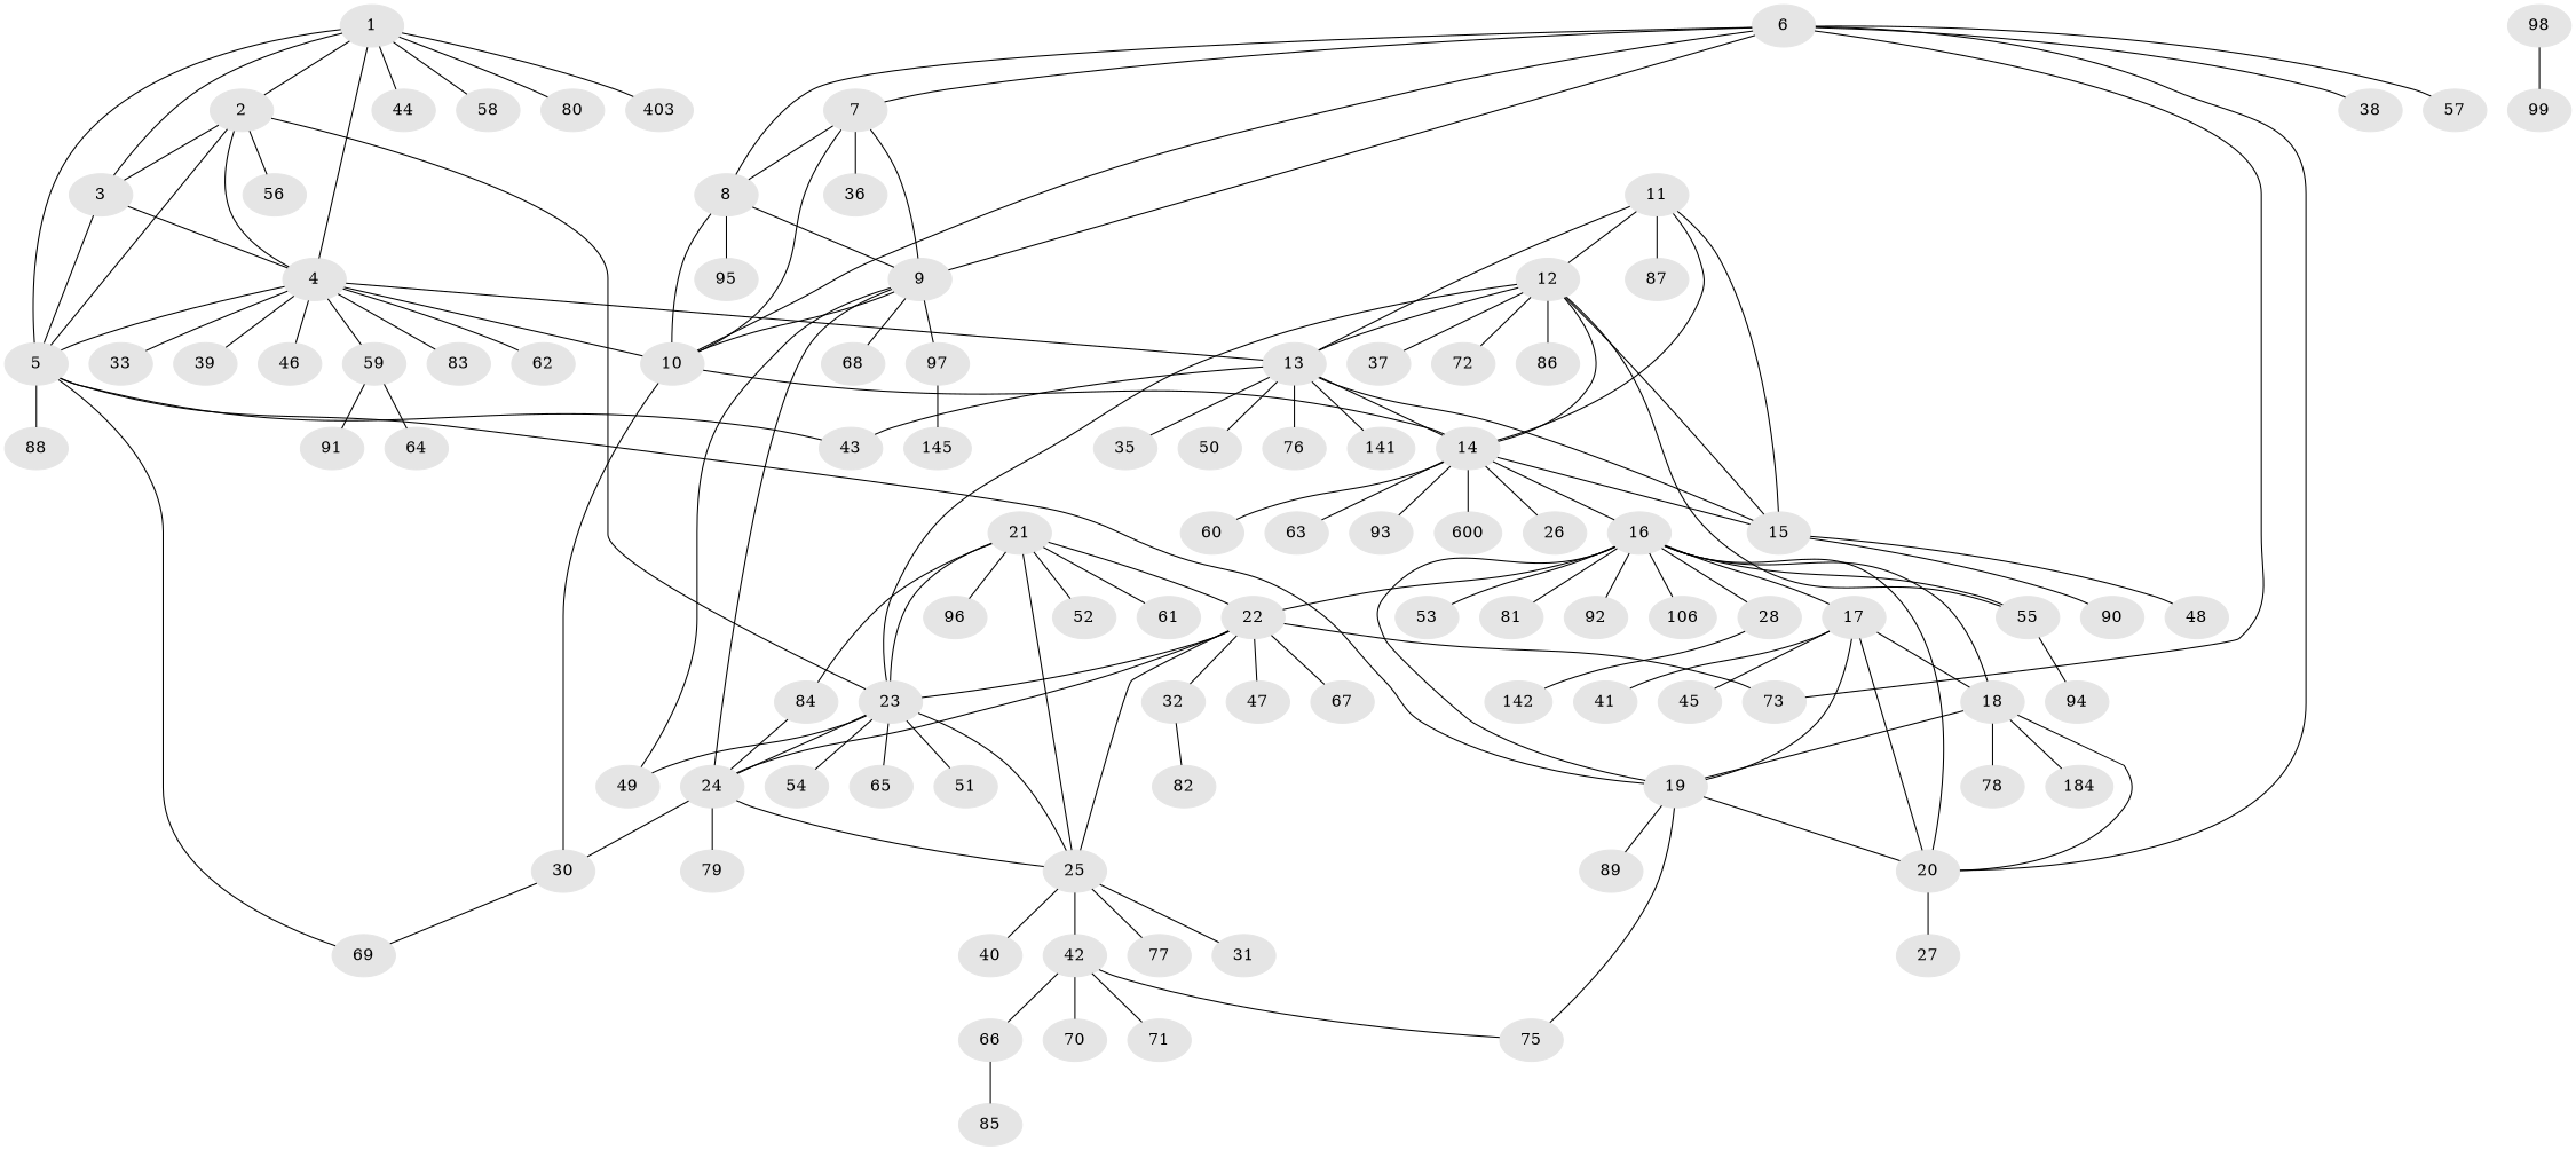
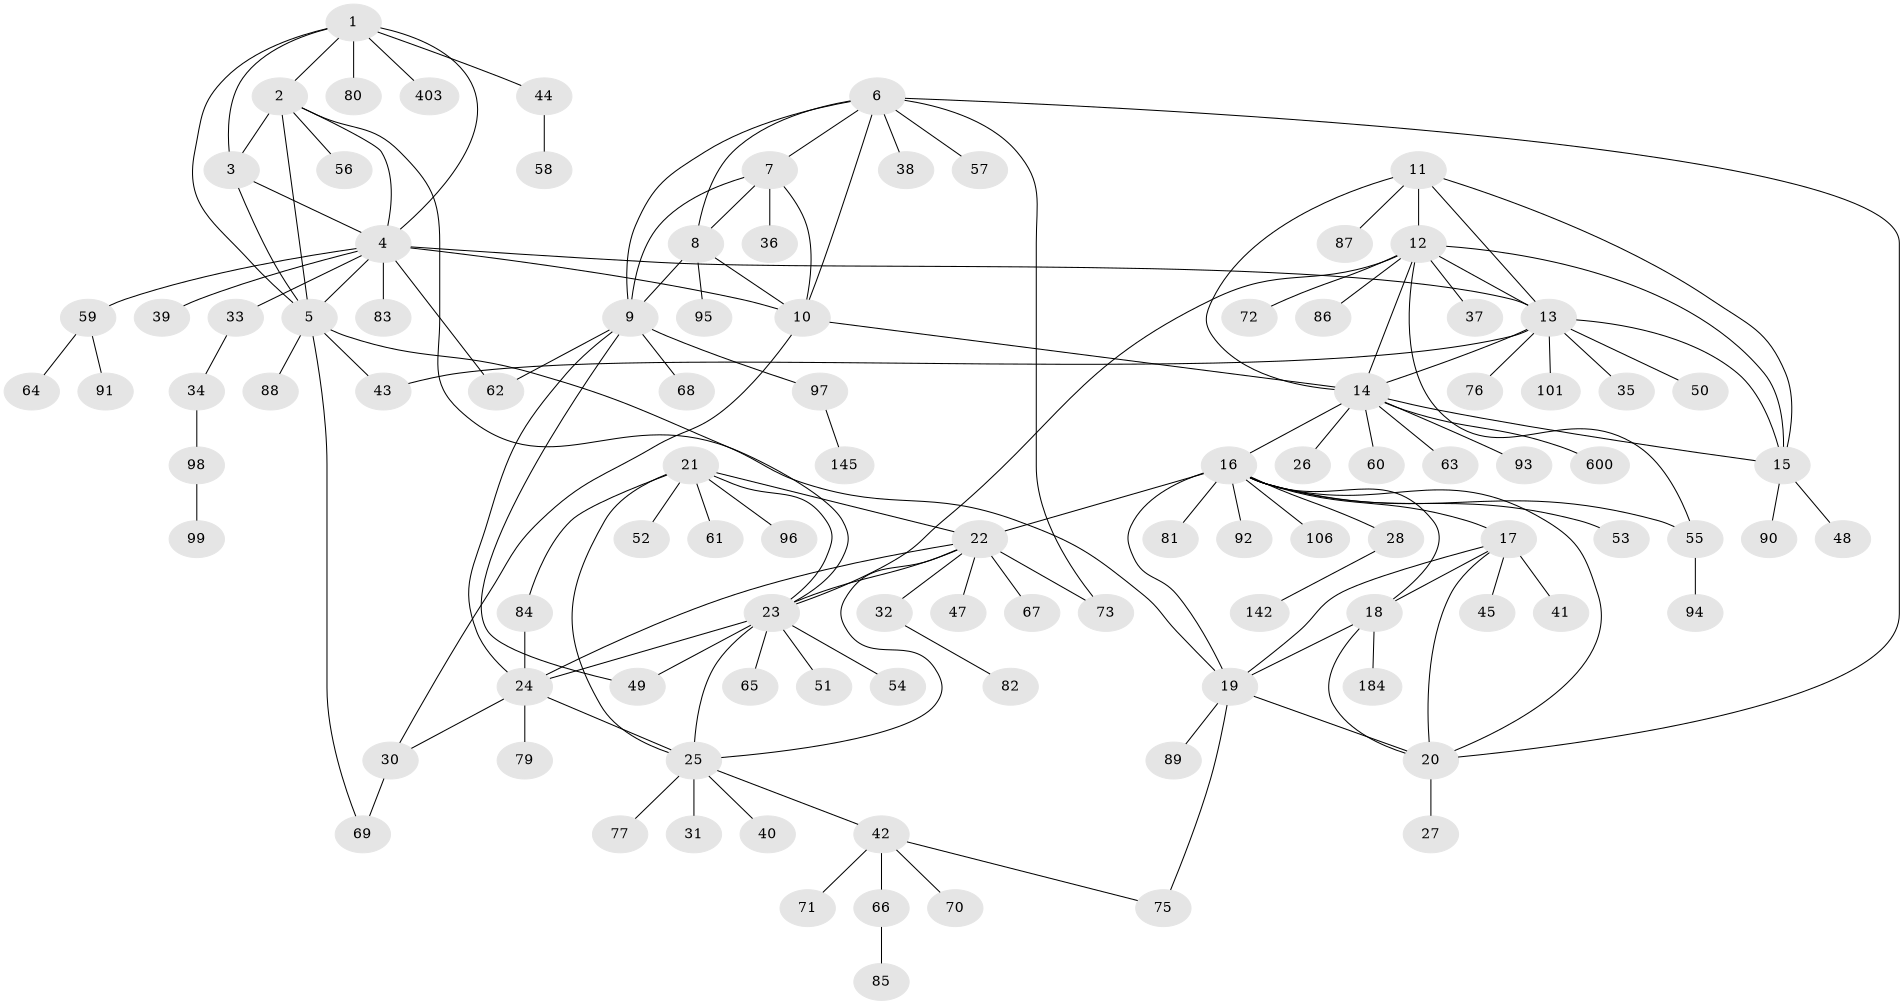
  graph {
    node [color=gray90 style=filled]
    1
    2
    3
    4
    5
    44
    58
    80
    n9 [label=403]
    23
    56
    62
    10
    13
    33
    39
-   46
    59
    83
    19
    43
    69
    88
    24
    49
    25
    51
    54
    65
    14
    30
    15
    35
    50
    76
-   101 [label=141]
+   101
+   34
    64
    91
    20
    75
    89
    6
    7
    8
    9
    38
    57
    73
    36
    95
    68
    97
    27
    79
    n56 [label=145]
    16
    26
    60
    63
    93
    n62 [label=600]
    11
    12
    87
    37
    55
    72
    86
    48
    90
    94
    17
    18
    22
    28
    53
    81
    92
    106
    41
    45
-   78
    n84 [label=184]
    32
    47
    67
    n88 [label=142]
    21
    52
    61
    84
    96
    31
    40
    42
    77
    82
    66
    70
    71
    98
    99
    85
    1 -- 2
    1 -- 3
    1 -- 4
    1 -- 5
    1 -- 44
-   1 -- 58
+   44 -- 58
    1 -- 80
    1 -- n9
    2 -- 3
    2 -- 4
    2 -- 5
    2 -- 23
    2 -- 56
    3 -- 4
    3 -- 5
    4 -- 5
    4 -- 62
    4 -- 10
    4 -- 13
    4 -- 33
    4 -- 39
-   4 -- 46
    4 -- 59
    4 -- 83
    5 -- 19
    5 -- 43
    5 -- 69
    5 -- 88
    23 -- 24
    23 -- 49
    23 -- 25
    23 -- 51
    23 -- 54
    23 -- 65
    10 -- 14
    10 -- 30
    13 -- 43
    13 -- 14
    13 -- 15
    13 -- 35
    13 -- 50
    13 -- 76
    13 -- 101
+   33 -- 34
    59 -- 64
    59 -- 91
    19 -- 20
    19 -- 75
    19 -- 89
    24 -- 25
    24 -- 30
    24 -- 79
    25 -- 31
    25 -- 40
    25 -- 42
    25 -- 77
    14 -- 15
    14 -- 16
    14 -- 26
    14 -- 60
    14 -- 63
    14 -- 93
    14 -- n62
    30 -- 69
    15 -- 48
    15 -- 90
+   34 -- 98
    20 -- 27
    6 -- 10
    6 -- 20
    6 -- 7
    6 -- 8
    6 -- 9
    6 -- 38
    6 -- 57
    6 -- 73
    7 -- 10
    7 -- 8
    7 -- 9
    7 -- 36
    8 -- 10
    8 -- 9
    8 -- 95
-   9 -- 10
+   9 -- 62
    9 -- 24
    9 -- 49
    9 -- 68
    9 -- 97
    97 -- n56
    16 -- 19
    16 -- 20
    16 -- 55
    16 -- 17
    16 -- 18
    16 -- 22
    16 -- 28
    16 -- 53
    16 -- 81
    16 -- 92
    16 -- 106
    11 -- 13
    11 -- 14
    11 -- 15
    11 -- 12
    11 -- 87
    12 -- 23
    12 -- 13
    12 -- 14
    12 -- 15
    12 -- 37
    12 -- 55
    12 -- 72
    12 -- 86
    55 -- 94
    17 -- 19
    17 -- 20
    17 -- 18
    17 -- 41
    17 -- 45
    18 -- 19
    18 -- 20
-   18 -- 78
    18 -- n84
    22 -- 23
    22 -- 24
    22 -- 25
    22 -- 73
    22 -- 32
    22 -- 47
    22 -- 67
    28 -- n88
    32 -- 82
    21 -- 23
    21 -- 25
    21 -- 22
    21 -- 52
    21 -- 61
    21 -- 84
    21 -- 96
    84 -- 24
    42 -- 75
    42 -- 66
    42 -- 70
    42 -- 71
    66 -- 85
    98 -- 99
  }
